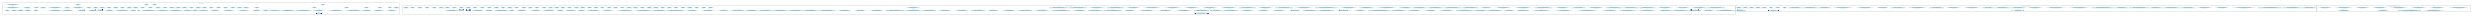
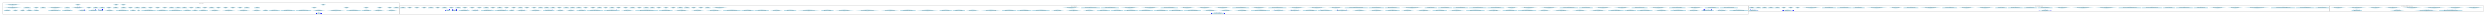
  digraph {
    fontname="JetBrains Mono"
    node [color=lightblue fontcolor=black fontname="JetBrains Mono" shape=diamond style=filled]
    edge [color=blue font=6 fontname="JetBrains Mono"]
    n1 [label=frmSelecaoProjecao]
    n2 [label=frmSelecaoCursoOrgao]
    n3 [label=frmSelecaoDocente shape=house]
    n4 [label=frmSelecaoOrgaoCursoMatric shape=house]
    n5 [label=frmSelecaoDisciplinaTurmaDISLPE]
    n6 [label=frmSelecaoPlanoEnsino]
    n7 [label=frmSelecaoOrientadorListagem shape=house]
    n8 [label=frmSelecaoProfessorPeriodo shape=house]
    n9 [label=frmSelecaoCurriculo shape=house]
    n10 [label=frmTRAALU shape=house]
    n11 [label=frmSelecaoOferta]
    n12 [label=frmSelecaoLocalPeriodo]
    n13 [label=fubLib shape=house]
    n14 [label=frmSelecaoOpcaoPeriodo]
    n15 [label=frmSelecaoProfessor]
    n16 [label=frmSelecaoOrgaos shape=house]
    n17 [label=frmTRAQAP shape=house]
    n18 [label=frmSelecaoPais shape=house]
    n19 [label=frmSelecaoDisciplinaTurma shape=house]
    n20 [label=frmTRAHPE]
    n21 [label=frmSelecaoOrientador shape=house]
    n22 [label=frmSelecaoOrgaoDiscipAluno shape=house]
    n23 [label=Login]
    n24 [label=frmDADHOM shape=house]
    n25 [label=frmSelecaoOpcaoPerForma shape=house]
    n26 [label=frmSelecaoPessoas]
    n27 [label=frmHEDIS]
    n28 [label=frmALUTAC shape=house]
    n29 [label=frmSelecaoAlunoOpcaoPeriodo]
    n30 [label=frmPREGPE shape=house]
    n31 [label=frmALUREL]
    n32 [label=frmALUEND]
    n33 [label=frmALUNPC]
    n34 [label=frmALUEST]
    n35 [label=frmDADAPR shape=house]
    n36 [label=frmALUCMP]
    n37 [label=frmMATCTU shape=house]
    n38 [label=frmALUVES]
    n39 [label=frmALUEPN shape=house]
    n40 [label=frmALUSEC]
    n41 [label=modSigra shape=house]
    n42 [label=frmMATCOL]
    n43 [label=frmALUETQ shape=house]
    n44 [label="Biblioteca.PedidosPreMatricula"]
    n45 [label="Biblioteca.EnfileiraPREGPE"]
    n46 [label=frmTRABCE]
    n47 [label=frmPrincipal shape=house]
    n48 [label=frmTRAALUNO shape=house]
    n49 [label=frmTRAADOC shape=house]
    n50 [label=frmTRAARQ shape=house]
    n51 [label=frmCRRATZ]
    n52 [label=frmSelecaoOpcao shape=house]
    n53 [label=frmFLULST]
    n54 [label=frmCRRCAD]
    n55 [label=frmFLUCRR]
    n56 [label=frmPERATZ shape=house]
    n57 [label=frmFLUALU]
    n58 [label=frmFLUATZ]
    n59 [label=frmCFEDES shape=house]
    n60 [label=frmCFETOP shape=house]
    n61 [label=frmHEATZ]
    n62 [label=frmPRECGP]
    n63 [label=frmOCOTDA]
    n64 [label=frmOCOACO]
    n65 [label=frmSelecaoAlunoPeriodo]
    n66 [label=frmSelecaoOrgaoPeriodo shape=house]
    n67 [label=frmOCOMON shape=house]
    n68 [label=frmCUROPC]
    n69 [label=frmALUTGM shape=house]
    n70 [label=frmSelecaoCurso]
    n71 [label=frmALUIDE]
    n72 [label=frmCUREVA]
    n73 [label=frmCURRAI shape=house]
    n74 [label=frmALUPCC shape=house]
    n75 [label=frmCURIEC shape=house]
    n76 [label=frmLIVLST shape=house]
    n77 [label=frmSelecaoOpcaoPer shape=house]
    n78 [label=frmCRRLST shape=house]
    n79 [label=frmALUMD shape=house]
    n80 [label=frmALUEDA]
    n81 [label=frmOCOCC]
    n82 [label=frmALURC shape=house]
    n83 [label=frmPRECR shape=house]
    n84 [label=frmIMPIDE shape=house]
    n85 [label=frmCFELST]
    n86 [label=frmCURCPL shape=house]
    n87 [label=frmDADPES]
    n88 [label=frmCURCPR]
    n89 [label=frmCURCCV]
    n90 [label=frmMATBLQ]
    n91 [label=frmCUREGP]
    n92 [label=fubControl]
    n93 [label=frmOCOTGM shape=house]
    n94 [label=frmDADNR shape=house]
    n95 [label=frmALUDIP]
    n96 [label=frmCODDISP shape=house]
    n97 [label="Biblioteca.AtualizarTrabalhoFinal" shape=house]
    n98 [label="Biblioteca.AcompanhamentoAcademico" shape=house]
    n99 [label="Biblioteca.CursoPeriodoAtual" shape=house]
    n100 [label="Biblioteca.AtualizarCursoPeriodo"]
    n101 [label=frmLOCEST shape=house]
    n102 [label=frmSelecaoProjeto shape=house]
    n103 [label=frmSelecaoLocal]
    n104 [label=frmSelecaoORgao]
    n105 [label=frmALUABR]
    n106 [label=frmMATBDC shape=house]
    n107 [label=frmOFEANL]
    n108 [label=frmALUQR shape=house]
    n109 [label=frmALUORI]
    n110 [label=frmALUDSF]
    n111 [label=frmALUFUN shape=house]
    n112 [label=frmPRECAN shape=house]
    n113 [label=frmLIVGRD]
    n114 [label=frmPREDMD shape=house]
    n115 [label=frmDADCPV]
    n116 [label=frmCURATZ shape=house]
    n117 [label=siacLib shape=house]
    n118 [label=frmCRREGE]
    n119 [label=frmPREOCO shape=house]
    n120 [label="Biblioteca.AbandonarCurriculo" shape=house]
    n121 [label="Biblioteca.AtualizarDominioConexo" shape=house]
    n122 [label="Biblioteca.AtualizarFluxo1"]
    n123 [label="Biblioteca.AtualizarOferta" shape=house]
    n124 [label="Biblioteca.AtualizarOpcao" shape=house]
    n125 [label="Biblioteca.OrgaoEnsino"]
    n126 [label="Biblioteca.AtualizarReformulacao"]
    n127 [label="Biblioteca.AtualizarExameCurso"]
    n128 [label="Biblioteca.GerarLivro"]
    n129 [label="Biblioteca.CancelarPreMatricula" shape=house]
    n130 [label="Biblioteca.AtualizarCargaHoraria" shape=house]
    n131 [label="Biblioteca.DesbloquearAlunos" shape=house]
    n132 [label="Biblioteca.AtualizarMencao" shape=house]
    n133 [label="Biblioteca.ApropriaHpe" shape=house]
    n134 [label="Biblioteca.GerarAlunoProvavelDesligado"]
    n135 [label="Biblioteca.DesbloquearAluno" shape=house]
    n136 [label="Biblioteca.AtualizarCreditos" shape=house]
    n137 [label="Biblioteca.AtualizarDesligamento"]
    n138 [label="Biblioteca.AtualizarApropriacaoDadosExAluno" shape=house]
    n139 [label="Biblioteca.GerarOfertaBase"]
    n140 [label="Biblioteca.BloquearAlunosDCS"]
    n141 [label="Biblioteca.parConteudo" shape=house]
    n142 [label="Biblioteca.AtualizarAlunoOpcao" shape=house]
    n143 [label="Biblioteca.AtualizarCursoPolo" shape=house]
    n144 [label="Biblioteca.AtualizarHEscolar"]
    n145 [label="Biblioteca.AtualizarCredenciamento" shape=house]
    n146 [label=frmCRRDIS]
    n147 [label=frmSelecaoDisciplina shape=house]
    n148 [label=frmCRRALU]
    n149 [label=frmFLUDIS]
    n150 [label="Biblioteca.CriarEstatisticaCUREGP"]
    n151 [label="Biblioteca.CriarFluDis"]
    n152 [label="Biblioteca.CriarPRERES" shape=house]
    n153 [label="Biblioteca.CriarCFELST" shape=house]
    n154 [label="Biblioteca.AbandonarHorarioProfessor"]
    n155 [label="AbandonarMATRAV.FormatarNome" shape=house]
    n156 [label="Biblioteca.CriarHEQuadroResumo"]
    n157 [label="Biblioteca.Biblioteca.AbandonarCompTurma"]
    n158 [label="Biblioteca.AbandonarTotalDemanda"]
+   n159 [label="Biblioteca.CriarDESCND" shape=house]
    n160 [label="Biblioteca.CriarTRAARQ_GradeCurricular"]
    n161 [label="Biblioteca.CriarLOCUPL" shape=house]
    n162 [label="Biblioteca.CriarHEEMI"]
    n163 [label="Biblioteca.AbandonarALUDSF" shape=house]
    n164 [label="Biblioteca.CriarPREDMD" shape=house]
    n165 [label="Biblioteca.AbandonarCargaDocente" shape=house]
    n166 [label="Biblioteca.CriarOFELSTTURMA"]
    n167 [label="Biblioteca.CriarHPEGHO"]
    n168 [label="Biblioteca.AbandonarDESEPD"]
    n169 [label="Biblioteca.AbandonarHEEMI" shape=house]
    n170 [label="Biblioteca.AbandonarTRAARQ_GradeCurricular" shape=house]
    n171 [label="Biblioteca.CriarFluCrr"]
    n172 [label="Biblioteca.GerarTabelaHorario" shape=house]
    n173 [label="Biblioteca.CriarOFEDMP"]
    n174 [label="Biblioteca.AbandonarOFEFLU"]
    n175 [label="Biblioteca.CriarTotalDemanda" shape=house]
    n176 [label="Biblioteca.ExecOfeLst" shape=house]
    n177 [label="Biblioteca.AbandonarHEscolar" shape=house]
    n178 [label="Biblioteca.CriarTRAARQ_Demanda"]
    n179 [label="Biblioteca.AbandonarCFELST"]
    n180 [label="Biblioteca.AbandonarOFELSTDISC"]
    n181 [label="Biblioteca.CriarALUFUN"]
    n182 [label="Biblioteca.AbandonarTRAARQ_Demanda" shape=house]
    n183 [label="Biblioteca.AbandonarFluDis" shape=house]
    n184 [label="Biblioteca.AbandonarPRERES"]
    n185 [label="Biblioteca.AbandonarHeQuadroResumo" shape=house]
    n186 [label="Biblioteca.CriarCargaDocente"]
    n187 [label="Biblioteca.CriarOFELSTDISC" shape=house]
    n188 [label="Biblioteca.AbandonarDESCND"]
    n189 [label="Biblioteca.CriarMATRAV"]
    n190 [label="Biblioteca.AbandonarLOCUPL" shape=house]
    n191 [label="Biblioteca.AbandonarDECGHO"]
    n192 [label="Biblioteca.CriarCompTurma"]
    n193 [label="Biblioteca.AbandonarHPEGHO" shape=house]
    n194 [label="Biblioteca.CriarExameNacionalCursos" shape=house]
    n195 [label="Biblioteca.AbandonarPREDMD"]
    n196 [label="Biblioteca.SiacRotinas" shape=house]
    n197 [label="Biblioteca.CriarEmenta"]
    n198 [label="Biblioteca.AbandonarCUREGP"]
    n199 [label="Biblioteca.AbandonarOFELSTTURMA" shape=house]
    n200 [label="Biblioteca.AbandonarOFEDMP" shape=house]
    n201 [label="Biblioteca.AbandonarALUFUN" shape=house]
    n202 [label="Biblioteca.AbandonarFluCrr" shape=house]
    n203 [label="Biblioteca.AbandonarFluxo" shape=house]
    n204 [label="Biblioteca.CriarOFEFLU" shape=house]
    n205 [label="Biblioteca.CriarHEscolar" shape=house]
    n206 [label="Biblioteca.CriarFluxo"]
    n207 [label="Biblioteca.AbandonarEmenta"]
    n208 [label="Biblioteca.CriarDESEPD"]
    n209 [label="Biblioteca.CriarHorarioProfessor" shape=house]
    n210 [label="Biblioteca.AbandonarDESENC" shape=house]
    n211 [label="Biblioteca.AbandonarMATRAV" shape=house]
    n212 [label=frmALUDIS shape=house]
    n213 [label=frmOpcao shape=house]
    n214 [label=frmPREDEM]
    n215 [label=frmHEEME shape=house]
    n216 [label=frmSelecaoDisciplinaOrgao shape=house]
    n217 [label=frmTRAIDE shape=house]
    n218 [label=frmCURORG]
    n219 [label=frmSelecaoOrgao]
    n220 [label="Biblioteca.DisciplinaOk"]
    n221 [label="Biblioteca.AtualizarPlanoEnsino"]
    n222 [label="Biblioteca.AtualizarBibliografia"]
    n223 [label="Biblioteca.AtualizarEmenta"]
    n224 [label="Biblioteca.AtualizarCurriculoCadeia" shape=house]
    n225 [label="Biblioteca.CriarCurriculo"]
    n226 [label="Biblioteca.AtualizarCurriculo"]
    n227 [label=frmPREACE]
    n228 [label=frmSelecaoOrgaoPedido]
    n229 [label=frmLIVATZ]
    n230 [label=frmSelecaoAlunoRegistro shape=house]
    n231 [label="Biblioteca.CursoCadastrado" shape=house]
    n232 [label="Biblioteca.AtualizarApostila"]
    n233 [label="Biblioteca.AtualizarReserva"]
    n234 [label="Biblioteca.IntersecaoPeriodo"]
    n235 [label="Biblioteca.AtualizarPreRequisito" shape=house]
    n236 [label="Biblioteca.AtualizarPrograma"]
    n237 [label="Biblioteca.AtualizarCoRequisito" shape=house]
    n238 [label="Biblioteca.AtualizarDisciplina"]
    n239 [label="Biblioteca.AtualizarCursoConvenio" shape=house]
    n240 [label="Biblioteca.AtualizarTopicosCFE"]
    n241 [label=frmDECFPE shape=house]
    n242 [label=frmSelecaoAlunoOpcao]
    n243 [label=frmDECFOR]
    n244 [label=frmSelecaoOpcaoData shape=house]
    n245 [label=frmOCOENC]
    n246 [label=frmOCOAET shape=house]
    n247 [label="Biblioteca.TestarHomonimo"]
    n248 [label="Biblioteca.SituacaoFluAluOk"]
    n249 [label="Biblioteca.AtualizarCalouro" shape=house]
    n250 [label="Biblioteca.ConfirmarRetirarHistoricoPeriodo"]
    n251 [label="Biblioteca.ScaLib"]
    n252 [label="Biblioteca.HEAcompanhamentoAcademico"]
    n253 [label="Biblioteca.ApropriaCalouros" shape=house]
    n254 [label="GerarTabelaHorario.GerarRelacaoNaoRegistrados" shape=house]
    n255 [label="Biblioteca.SituacaoPreMatOk" shape=house]
    n256 [label="Biblioteca.CriarALUABR"]
    n257 [label="Biblioteca.AtualizarFoto" shape=house]
    n258 [label="Biblioteca.BloquearAlunos" shape=house]
    n259 [label="Biblioteca.CTRLPreMatricula" shape=house]
    n260 [label="Biblioteca.AtualizarLivroDiploma"]
    n261 [label="Biblioteca.AtualizarTituloDisciplina"]
    n262 [label="Biblioteca.AtualizarPedidoReajuste" shape=house]
    n263 [label="Biblioteca.AnulaOferta" shape=house]
    n264 [label="Biblioteca.CTRLFluAlu" shape=house]
    n265 [label="Biblioteca.AtualizarOrientador"]
    n266 [label="Biblioteca.GerarRelacaoProvaveisDesligados" shape=house]
    n267 [label="Biblioteca.AtualizarSituacao"]
    n268 [label="Biblioteca.AtualizarMateria" shape=house]
    n269 [label="Biblioteca.AtualizarHPeriodo"]
    n270 [label="Biblioteca.AtualizarAluno" shape=house]
    n271 [label="Biblioteca.AtualizarExaminadorExterno"]
    n272 [label="Biblioteca.TrancarDisciplinanoPeriodo" shape=house]
    n273 [label="Biblioteca.SitabLib"]
    n274 [label="Biblioteca.Inicializar" shape=house]
    n275 [label="Biblioteca.AtualizarTrancamento" shape=house]
    n276 [label="Biblioteca.AtualizarDesdobramentoCFE"]
    n277 [label="Biblioteca.RetirarHPeriodo" shape=house]
    n278 [label=frmHEALT]
    n279 [label=frmDADOP]
    n280 [label=frmSelecaoAluno shape=house]
    n281 [label=frmOCOVES]
    n282 [label=frmDECCAE shape=house]
    n283 [label=frmDADREG shape=house]
    n284 [label=frmDECCAR shape=house]
    n285 [label=frmDADSIT shape=house]
    n286 [label=frmDECALR shape=house]
    n287 [label="Biblioteca.AtualizarMonitoria"]
    n288 [label="Biblioteca.AtualizarFormando"]
    n289 [label="Biblioteca.GerarAlunoProvavelFormando"]
    n290 [label="Biblioteca.AbandonarAcompanhamentoAcademico" shape=house]
    n291 [label="Biblioteca.CriarAcompanhamentoAcademico"]
    n292 [label="Biblioteca.AtualizarCurso"]
    n293 [label="Biblioteca.AtualizarFluxo"]
    n294 [label="Biblioteca.AtualizarEquivalencia"]
    n295 [label="Biblioteca.OpcaoOk" shape=house]
    n296 [label="Biblioteca.PeriodoAtual"]
    n297 [label="Biblioteca.AtualizarPeriodo"]
    n298 [label="Biblioteca.AtualizarIdEstudantil"]
    subgraph cluster_1 {
      color=black
      label="(SS-L2):fubLib"
      style=bold
      n1
      n2
      n3
      n4
      n5
      n6
      n7
      n8
      n9
      n10
      n11
      n12
      n13
      n14
      n15
      n16
      n17
      n18
      n19
      n20
      n21
      n22
      n23
      n24
      n25
      n26
      n27
      n28
      n29
      n30
      n31
      n32
      n33
      n34
      n35
      n36
      n37
      n38
      n39
      n40
      n41
      n42
      n43
      n44
      n45
      n46
      n47
      n48
      n49
      n50
      n51
      n52
      n53
      n54
      n55
      n56
      n57
      n58
      n59
      n60
      n61
      n62
      n63
      n64
      n65
      n66
      n67
      n68
      n69
      n70
      n71
      n72
      n73
      n74
      n75
      n76
      n77
      n78
    }
    subgraph cluster_2 {
      color=black
      label="(SS-L2):fubControl"
      style=bold
      n79
      n80
      n81
      n82
      n83
      n84
      n85
      n86
      n87
      n88
      n89
      n90
      n91
      n92
      n93
      n94
      n95
      n96
      n97
      n98
      n99
      n100
      n101
      n102
      n103
      n104
      n105
      n106
      n107
      n108
      n109
      n110
      n111
      n112
      n113
      n114
      n115
      n116
      n117
      n118
      n119
      n120
      n121
      n122
      n123
      n124
      n125
      n126
      n127
      n128
      n129
      n130
      n131
      n132
      n133
      n134
      n135
      n136
      n137
      n138
      n139
      n140
      n141
      n142
      n143
      n144
      n145
      n146
      n147
      n148
      n149
      n150
      n151
      n152
      n153
      n154
      n155
      n156
      n157
      n158
+     n159
      n160
      n161
      n162
      n163
      n164
      n165
      n166
      n167
      n168
      n169
      n170
      n171
      n172
      n173
      n174
      n175
      n176
      n177
      n178
      n179
      n180
      n181
      n182
      n183
      n184
      n185
      n186
      n187
      n188
      n189
      n190
      n191
      n192
      n193
      n194
      n195
      n196
      n197
      n198
      n199
      n200
      n201
      n202
      n203
      n204
      n205
      n206
      n207
      n208
      n209
      n210
      n211
      n212
      n213
      n214
      n215
      n216
      n217
      n218
      n219
      n220
      n221
      n222
      n223
      n224
      n225
      n226
      n227
      n228
      n229
      n230
      n231
      n232
      n233
      n234
      n235
      n236
      n237
      n238
      n239
      n240
      n241
      n242
      n243
      n244
      n245
      n246
    }
    subgraph cluster_3 {
      color=black
      label="(SS-L2):Biblioteca.ScaLib"
      style=bold
      n247
      n248
      n249
      n250
      n251
      n252
      n253
      n254
      n255
      n256
      n257
      n258
      n259
      n260
      n261
      n262
      n263
      n264
      n265
      n266
      n267
      n268
      n269
      n270
      n271
      n272
      n273
      n274
      n275
      n276
      n277
      n278
      n279
      n280
      n281
      n282
      n283
      n284
      n285
      n286
    }
    subgraph cluster_4 {
      color=black
      label="(SS-L2):AbandonarDESCND.AtualizarFluxo"
      style=bold
      n287
      n288
      n289
      n290
      n291
      n292
      n293
      n294
      n295
      n296
      n297
      n298
    }
    n1 -> n13
    n2 -> n13
    n3 -> n13
    n4 -> n13
    n5 -> n13
    n6 -> n13
    n7 -> n13
    n8 -> n13
    n9 -> n13
    n10 -> n13
    n11 -> n13
    n12 -> n13
    n14 -> n13
    n15 -> n13
    n16 -> n13
    n17 -> n13
    n18 -> n13
    n19 -> n13
    n20 -> n13
    n20 -> n92
    n21 -> n13
    n22 -> n13
    n23 -> n13
    n24 -> n13
    n25 -> n13
    n26 -> n13
    n27 -> n13
    n27 -> n41
    n27 -> n92
    n27 -> n147
    n28 -> n41
    n28 -> n92
    n29 -> n13
    n29 -> n41
    n30 -> n13
    n30 -> n41
    n31 -> n41
    n31 -> n92
    n32 -> n41
    n32 -> n92
    n33 -> n41
    n33 -> n92
    n34 -> n41
    n34 -> n92
    n35 -> n13
    n35 -> n41
    n35 -> n92
    n35 -> n117
    n35 -> n280
    n36 -> n41
    n36 -> n92
    n37 -> n13
    n37 -> n41
    n37 -> n92
    n38 -> n41
    n39 -> n41
    n40 -> n13
    n40 -> n41
    n42 -> n13
    n42 -> n41
    n42 -> n92
    n43 -> n41
    n43 -> n92
    n45 -> n44
    n46 -> n13
    n47 -> n13
    n47 -> n20
    n47 -> n41
    n47 -> n46
    n47 -> n48
    n47 -> n49
    n47 -> n50
    n47 -> n217
    n49 -> n13
    n50 -> n13
    n51 -> n41
    n51 -> n52
    n51 -> n92
    n51 -> n117
    n52 -> n13
    n53 -> n13
    n53 -> n41
    n53 -> n52
    n53 -> n92
    n53 -> n117
    n54 -> n41
    n54 -> n52
    n54 -> n92
    n54 -> n117
    n55 -> n41
    n55 -> n52
    n55 -> n92
    n55 -> n117
    n56 -> n13
    n56 -> n41
    n56 -> n52
    n56 -> n92
    n56 -> n117
    n57 -> n13
    n57 -> n41
    n57 -> n52
    n57 -> n92
    n57 -> n117
    n58 -> n41
    n58 -> n52
    n58 -> n92
    n58 -> n117
    n59 -> n13
    n59 -> n41
    n59 -> n52
    n59 -> n92
    n59 -> n117
    n60 -> n41
    n60 -> n52
    n60 -> n92
    n60 -> n117
    n61 -> n13
    n61 -> n65
    n61 -> n92
    n61 -> n117
    n62 -> n13
    n62 -> n65
    n62 -> n92
    n63 -> n13
    n63 -> n41
    n63 -> n65
    n63 -> n92
    n63 -> n117
    n64 -> n13
    n64 -> n41
    n64 -> n65
    n64 -> n92
    n64 -> n117
    n65 -> n13
    n65 -> n41
    n66 -> n13
    n67 -> n13
    n67 -> n41
    n67 -> n52
    n67 -> n66
    n67 -> n92
    n67 -> n117
    n68 -> n13
    n68 -> n70
    n68 -> n92
    n69 -> n41
    n69 -> n70
    n69 -> n92
    n70 -> n13
    n71 -> n41
    n71 -> n70
    n71 -> n92
    n72 -> n13
    n72 -> n41
    n72 -> n70
    n72 -> n92
    n73 -> n13
    n73 -> n41
    n73 -> n70
    n73 -> n92
    n74 -> n41
    n74 -> n70
    n74 -> n92
    n75 -> n13
    n75 -> n41
    n75 -> n70
    n75 -> n92
    n76 -> n13
    n76 -> n41
    n76 -> n70
    n77 -> n13
    n78 -> n41
    n78 -> n77
    n78 -> n117
    n79 -> n92
    n80 -> n13
    n80 -> n41
    n80 -> n70
    n80 -> n92
    n80 -> n219
    n80 -> n280
    n81 -> n13
    n81 -> n41
    n81 -> n92
    n81 -> n117
    n81 -> n280
    n82 -> n13
    n82 -> n92
    n83 -> n13
    n83 -> n41
    n83 -> n92
    n83 -> n117
    n83 -> n280
    n84 -> n13
    n84 -> n92
    n85 -> n13
    n85 -> n41
    n85 -> n52
    n85 -> n92
    n85 -> n117
    n85 -> n219
    n86 -> n13
    n86 -> n41
    n86 -> n70
    n86 -> n92
    n86 -> n117
    n87 -> n13
    n87 -> n41
    n87 -> n92
    n87 -> n117
    n87 -> n280
    n88 -> n13
    n88 -> n41
    n88 -> n70
    n88 -> n92
    n88 -> n117
    n89 -> n13
    n89 -> n41
    n89 -> n70
    n89 -> n92
    n89 -> n117
    n90 -> n13
    n90 -> n41
    n90 -> n92
    n90 -> n117
    n90 -> n280
    n91 -> n13
    n91 -> n41
    n91 -> n70
    n91 -> n92
    n91 -> n117
    n93 -> n13
    n93 -> n41
    n93 -> n92
    n93 -> n117
    n93 -> n280
    n94 -> n13
    n94 -> n92
    n95 -> n41
    n95 -> n70
    n95 -> n92
    n95 -> n117
    n95 -> n280
    n96 -> n92
    n97 -> n98
    n97 -> n141
    n97 -> n251
    n97 -> n290
    n97 -> n291
    n100 -> n99
    n100 -> n141
    n100 -> n251
    n101 -> n13
    n101 -> n41
    n101 -> n92
    n101 -> n102
    n101 -> n103
    n101 -> n104
    n103 -> n13
    n105 -> n41
    n105 -> n117
    n106 -> n13
    n106 -> n41
    n106 -> n92
    n106 -> n117
    n107 -> n13
    n107 -> n41
    n107 -> n92
    n107 -> n117
    n108 -> n41
    n108 -> n92
    n108 -> n117
    n109 -> n41
    n109 -> n92
    n109 -> n117
    n110 -> n13
    n110 -> n41
    n110 -> n92
    n110 -> n117
    n111 -> n41
    n111 -> n117
    n112 -> n13
    n112 -> n92
    n112 -> n117
    n113 -> n13
    n113 -> n41
    n113 -> n92
    n113 -> n117
    n114 -> n13
    n114 -> n41
    n114 -> n92
    n114 -> n117
    n115 -> n13
    n115 -> n41
    n115 -> n92
    n115 -> n117
    n116 -> n13
    n116 -> n41
    n116 -> n70
    n116 -> n92
    n116 -> n117
    n118 -> n41
    n118 -> n92
    n118 -> n117
    n119 -> n13
    n119 -> n41
    n119 -> n92
    n119 -> n117
    n120 -> n196
    n121 -> n120
    n121 -> n141
    n121 -> n225
    n121 -> n251
    n122 -> n120
    n123 -> n125
    n123 -> n141
    n123 -> n251
    n123 -> n273
    n124 -> n125
    n124 -> n141
    n124 -> n234
    n124 -> n251
    n124 -> n273
    n125 -> n273
    n126 -> n141
    n126 -> n251
    n127 -> n141
    n127 -> n251
    n128 -> n141
    n128 -> n251
    n129 -> n141
    n129 -> n251
    n130 -> n141
    n130 -> n251
    n131 -> n141
    n131 -> n251
    n132 -> n141
    n132 -> n251
    n133 -> n141
    n133 -> n251
    n134 -> n141
    n134 -> n251
    n135 -> n141
    n135 -> n251
    n136 -> n141
    n136 -> n251
    n137 -> n141
    n137 -> n251
    n138 -> n141
    n138 -> n251
    n139 -> n141
    n139 -> n251
    n140 -> n141
    n140 -> n251
    n142 -> n141
    n142 -> n251
    n143 -> n141
    n143 -> n251
    n144 -> n141
    n144 -> n251
    n145 -> n141
    n145 -> n251
    n146 -> n92
    n146 -> n147
    n147 -> n13
    n148 -> n41
    n148 -> n92
    n148 -> n147
    n149 -> n92
    n149 -> n147
    n150 -> n196
    n151 -> n196
    n152 -> n196
    n153 -> n196
    n154 -> n196
    n155 -> n196
    n156 -> n196
    n157 -> n196
    n158 -> n196
+   n159 -> n196
    n160 -> n196
    n161 -> n196
    n162 -> n196
    n163 -> n196
    n164 -> n196
    n165 -> n196
    n166 -> n196
    n167 -> n196
    n168 -> n196
    n169 -> n196
    n170 -> n196
    n171 -> n196
    n172 -> n196
    n173 -> n196
    n174 -> n196
    n175 -> n196
    n176 -> n196
    n177 -> n196
    n178 -> n196
    n179 -> n196
    n180 -> n196
    n181 -> n196
    n182 -> n196
    n183 -> n196
    n184 -> n196
    n185 -> n196
    n186 -> n196
    n187 -> n196
    n188 -> n196
    n189 -> n196
    n190 -> n196
    n191 -> n196
    n192 -> n196
    n193 -> n196
    n194 -> n196
    n195 -> n196
    n197 -> n196
    n198 -> n196
    n199 -> n196
    n200 -> n196
    n201 -> n196
    n202 -> n196
    n203 -> n196
    n204 -> n196
    n205 -> n196
    n206 -> n196
    n207 -> n196
    n208 -> n196
    n209 -> n196
    n210 -> n196
    n211 -> n196
    n212 -> n41
    n212 -> n92
    n212 -> n117
    n212 -> n213
    n214 -> n13
    n214 -> n41
    n214 -> n92
    n214 -> n117
    n214 -> n216
    n215 -> n13
    n215 -> n41
    n215 -> n92
    n215 -> n216
    n216 -> n13
    n217 -> n92
    n217 -> n219
    n218 -> n13
    n218 -> n92
    n218 -> n219
    n219 -> n13
    n221 -> n141
    n221 -> n220
    n221 -> n234
    n221 -> n251
    n222 -> n141
    n222 -> n220
    n222 -> n234
    n222 -> n251
    n223 -> n141
    n223 -> n220
    n223 -> n234
    n223 -> n251
    n224 -> n120
    n224 -> n141
    n224 -> n225
    n224 -> n251
    n225 -> n196
    n226 -> n120
    n226 -> n141
    n226 -> n225
    n226 -> n251
    n227 -> n13
    n227 -> n92
    n227 -> n228
    n229 -> n13
    n229 -> n41
    n229 -> n92
    n229 -> n230
    n230 -> n13
    n230 -> n41
    n232 -> n141
    n232 -> n231
    n232 -> n251
    n233 -> n141
    n233 -> n231
    n233 -> n251
    n235 -> n141
    n235 -> n220
    n235 -> n234
    n235 -> n251
    n236 -> n141
    n236 -> n234
    n236 -> n251
    n237 -> n141
    n237 -> n234
    n237 -> n251
    n238 -> n141
    n238 -> n234
    n238 -> n251
    n239 -> n141
    n239 -> n234
    n239 -> n251
    n240 -> n141
    n240 -> n234
    n240 -> n251
    n240 -> n273
    n241 -> n41
    n241 -> n92
    n241 -> n242
    n243 -> n41
    n243 -> n92
    n243 -> n242
    n244 -> n13
    n245 -> n13
    n245 -> n41
    n245 -> n92
    n245 -> n117
    n245 -> n244
    n246 -> n13
    n246 -> n41
    n246 -> n92
    n246 -> n117
    n246 -> n244
    n247 -> n196
    n247 -> n251
    n248 -> n251
    n249 -> n251
    n250 -> n196
    n250 -> n251
    n252 -> n251
    n253 -> n141
    n253 -> n251
    n254 -> n196
    n254 -> n251
    n255 -> n251
    n256 -> n251
    n257 -> n251
    n258 -> n141
    n258 -> n251
    n259 -> n251
    n260 -> n141
    n260 -> n251
    n261 -> n141
    n261 -> n251
    n262 -> n196
    n262 -> n251
    n263 -> n141
    n263 -> n251
    n264 -> n251
    n265 -> n251
    n266 -> n141
    n266 -> n196
    n266 -> n251
    n267 -> n141
    n267 -> n251
    n267 -> n273
    n268 -> n141
    n268 -> n251
    n268 -> n273
    n269 -> n196
    n269 -> n251
    n269 -> n273
    n270 -> n196
    n270 -> n251
    n270 -> n273
    n271 -> n141
    n271 -> n251
    n271 -> n273
    n272 -> n196
    n272 -> n251
    n272 -> n273
    n274 -> n196
    n274 -> n251
    n274 -> n273
    n275 -> n196
    n275 -> n251
    n275 -> n273
    n276 -> n141
    n276 -> n251
    n276 -> n273
    n277 -> n196
    n277 -> n251
    n277 -> n273
    n278 -> n13
    n278 -> n41
    n278 -> n92
    n278 -> n280
    n279 -> n13
    n279 -> n41
    n279 -> n92
    n279 -> n117
    n279 -> n280
    n281 -> n13
    n281 -> n41
    n281 -> n92
    n281 -> n117
    n281 -> n280
    n282 -> n41
    n282 -> n92
    n282 -> n280
    n283 -> n41
    n283 -> n52
    n283 -> n92
    n283 -> n280
    n284 -> n41
    n284 -> n92
    n284 -> n280
    n285 -> n41
    n285 -> n92
    n285 -> n280
    n286 -> n41
    n286 -> n92
    n286 -> n280
    n287 -> n141
    n287 -> n251
    n287 -> n290
    n287 -> n291
    n288 -> n141
    n288 -> n251
    n288 -> n290
    n288 -> n291
    n289 -> n141
    n289 -> n251
    n289 -> n290
    n289 -> n291
    n290 -> n196
    n291 -> n196
    n292 -> n125
    n292 -> n141
    n292 -> n234
    n292 -> n251
    n292 -> n273
    n292 -> n295
    n293 -> n141
    n293 -> n220
    n293 -> n225
    n293 -> n234
    n293 -> n251
    n293 -> n295
    n294 -> n141
    n294 -> n220
    n294 -> n251
    n294 -> n295
    n297 -> n141
    n297 -> n251
    n297 -> n296
    n298 -> n251
    n298 -> n296
  }
